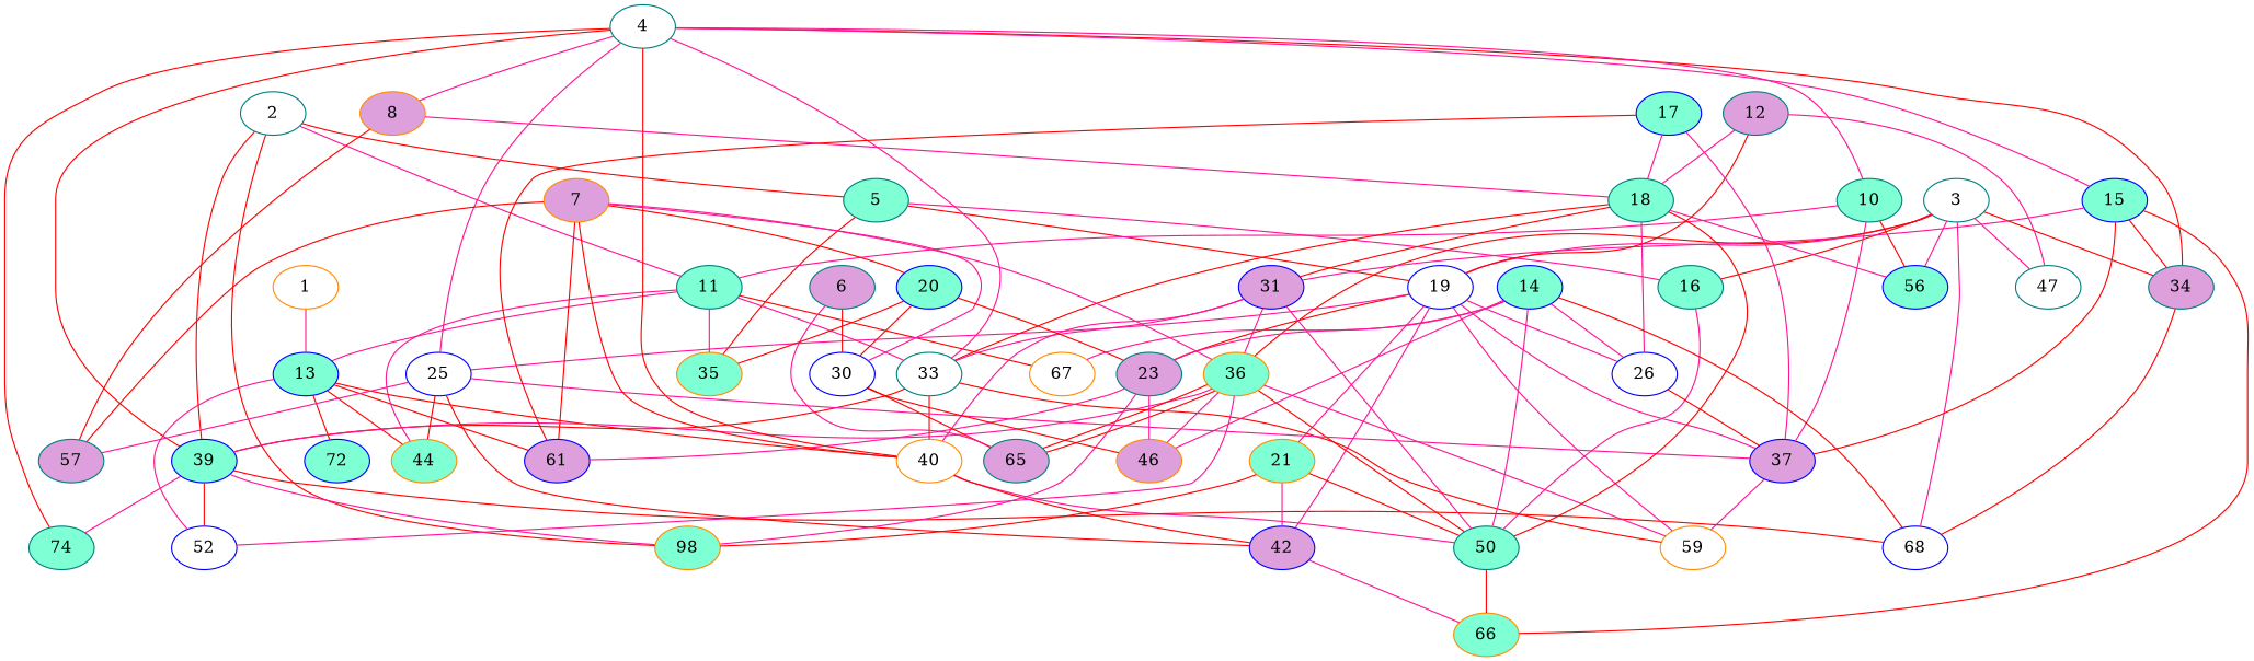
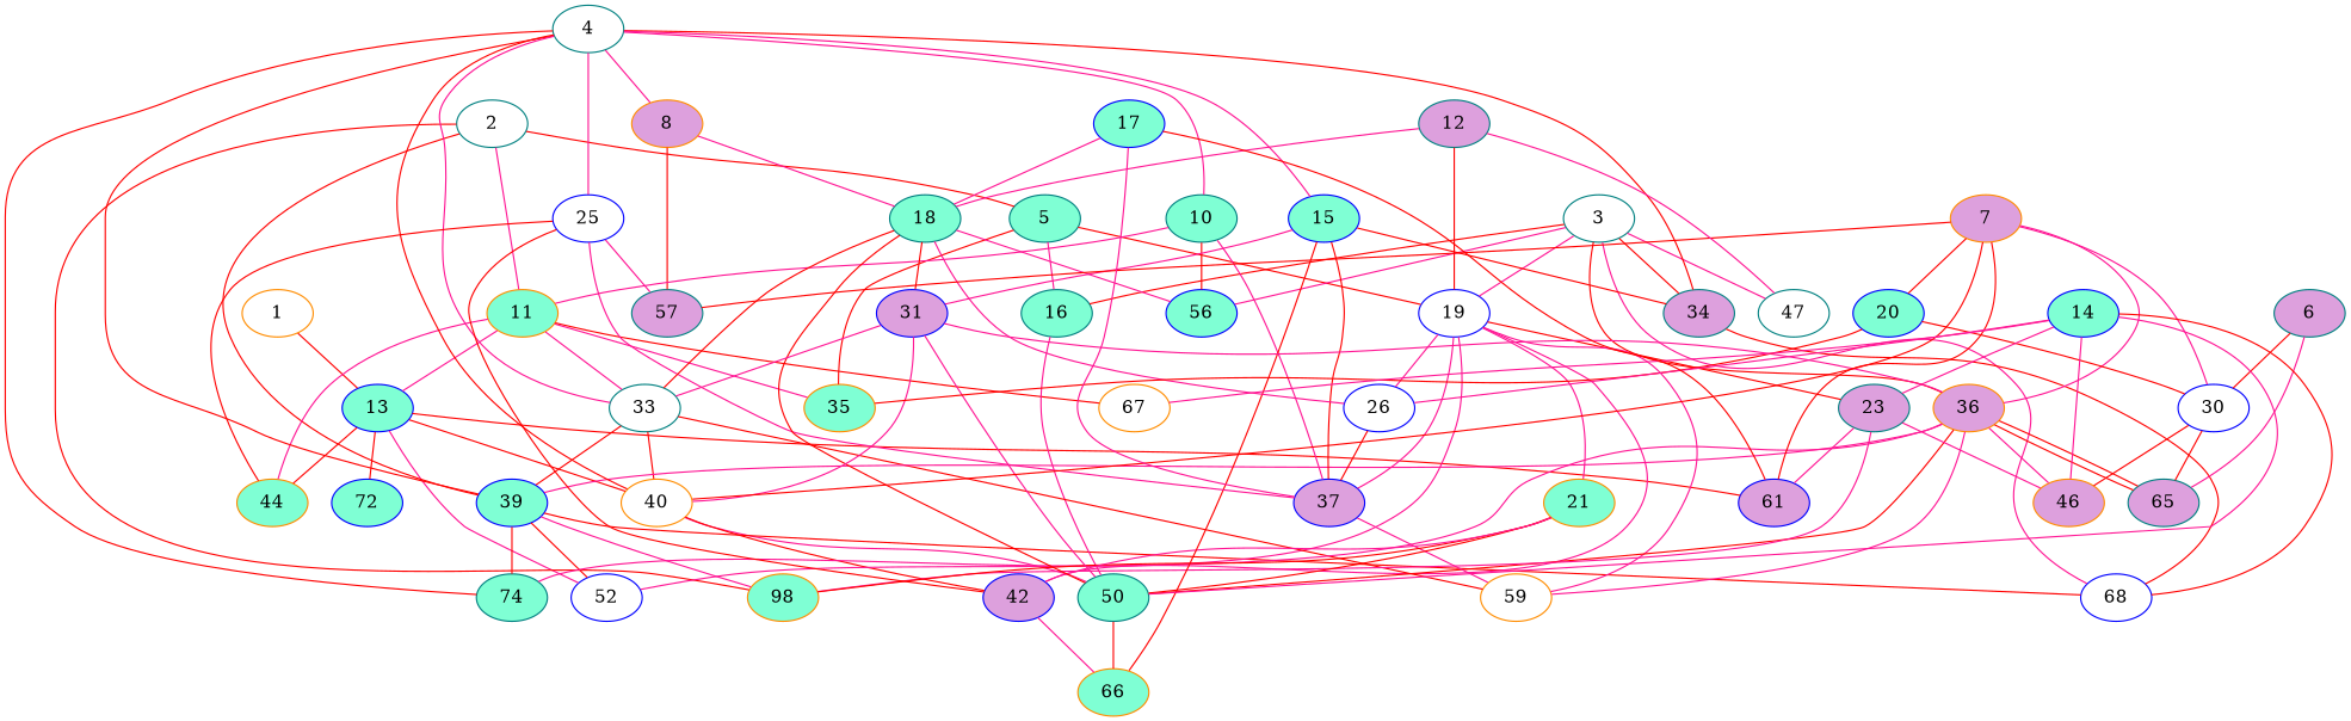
  graph {
    node [color=blue fillcolor=aquamarine style=filled]
    edge [color=deeppink]
    13 [super="+75"]
    40 [color=darkorange fillcolor=white super="+62"]
    72
    61 [fillcolor=plum]
    44 [color=darkorange]
    52 [fillcolor=white super="+54"]
    1 [color=darkorange fillcolor=white]
    2 [color=teal fillcolor=white super="+9"]
    5 [color=teal super="+76"]
-   11 [color=teal super="+53"]
+   11 [color=darkorange super="+53"]
    39 [super="+73"]
    n12 [color=darkorange label=98]
    16 [color=teal super="+69"]
    19 [fillcolor=white super="+63"]
    35 [color=darkorange]
    33 [color=teal fillcolor=white super="+71"]
    67 [color=darkorange fillcolor=white]
    68 [fillcolor=white]
    74 [color=teal]
    3 [color=teal fillcolor=white super="+38"]
    34 [color=teal fillcolor=plum]
-   36 [color=darkorange super="+51"]
+   36 [color=darkorange fillcolor=plum super="+51"]
    47 [color=teal fillcolor=white]
    56
    50 [color=teal super="+78"]
    37 [fillcolor=plum super="+64"]
    23 [color=teal fillcolor=plum]
    26 [fillcolor=white super="+60"]
    21 [color=darkorange super="+22"]
    42 [fillcolor=plum super="+43"]
    59 [color=darkorange fillcolor=white]
    65 [color=teal fillcolor=plum]
    46 [color=darkorange fillcolor=plum super="+55"]
    4 [color=teal fillcolor=white super="+48"]
    8 [color=darkorange fillcolor=plum]
    10 [color=teal super="+24"]
    15 [super="+32"]
    25 [fillcolor=white super="+29"]
    57 [color=teal fillcolor=plum]
    18 [color=teal super="+27"]
    31 [fillcolor=plum super="+77"]
    66 [color=darkorange]
    30 [fillcolor=white super="+49"]
    6 [color=teal fillcolor=plum]
    7 [color=darkorange fillcolor=plum super="+28"]
    20
    12 [color=teal fillcolor=plum]
    14 [super="+45"]
    17 [super="+70"]
    13 -- 40 [color=red]
    13 -- 72 [color=red]
    13 -- 61 [color=red weight=2]
    13 -- 44 [color=red]
    13 -- 52
    40 -- 50
    40 -- 42 [color=red]
-   1 -- 13 [weight=2]
+   1 -- 13 [color=red weight=2]
    2 -- 5 [color=red]
    2 -- 11
    2 -- 39 [color=red]
    2 -- n12 [color=red]
    5 -- 16
    5 -- 19 [color=red]
    5 -- 35 [color=red]
    11 -- 13
    11 -- 44
    11 -- 35
    11 -- 33
    11 -- 67 [color=red]
    39 -- 52 [color=red]
    39 -- n12
    39 -- 68 [color=red]
-   39 -- 74
+   39 -- 74 [color=red]
    16 -- 50
-   19 -- 25 [weight=2]
+   19 -- 74 [weight=2]
    19 -- 37
    19 -- 23 [color=red]
    19 -- 26
    19 -- 21
    19 -- 42
    19 -- 59
    33 -- 40 [color=red]
    33 -- 39 [color=red]
    33 -- 59 [color=red]
    3 -- 16 [color=red]
    3 -- 19
    3 -- 68
    3 -- 34 [color=red]
    3 -- 36 [color=red]
    3 -- 47
    3 -- 56
    34 -- 68 [color=red]
    36 -- 52
    36 -- 39
    36 -- 50 [color=red]
    36 -- 59
    36 -- 65 [color=red]
    36 -- 65 [color=red]
    36 -- 46
    50 -- 66 [color=red]
    37 -- 59
    23 -- 61
    23 -- n12
    23 -- 46
    26 -- 37 [color=red weight=2]
    21 -- n12 [color=red]
    21 -- 50 [color=red]
    21 -- 42
    42 -- 66
    4 -- 40 [color=red]
    4 -- 39 [color=red]
    4 -- 33
    4 -- 74 [color=red]
    4 -- 34 [color=red]
    4 -- 8
    4 -- 10
    4 -- 15
    4 -- 25
    8 -- 57 [color=red]
    8 -- 18
    10 -- 11
    10 -- 56 [color=red]
    10 -- 37
    15 -- 34 [color=red]
    15 -- 37 [color=red]
    15 -- 31
    15 -- 66 [color=red]
    25 -- 44 [color=red]
    25 -- 37
    25 -- 42 [color=red]
    25 -- 57
    18 -- 33 [color=red]
    18 -- 56
    18 -- 50 [color=red]
    18 -- 26
    18 -- 31 [color=red]
    31 -- 40
    31 -- 33
    31 -- 36
    31 -- 50
    30 -- 65 [color=red]
    30 -- 46 [color=red]
    6 -- 65
    6 -- 30 [color=red]
    7 -- 40 [color=red]
    7 -- 61 [color=red]
    7 -- 36
    7 -- 57 [color=red]
    7 -- 30
    7 -- 20 [color=red]
    20 -- 35 [color=red]
-   20 -- 23 [color=red]
    20 -- 30 [color=red]
    12 -- 19 [color=red]
    12 -- 47
    12 -- 18
    14 -- 67
    14 -- 68 [color=red]
    14 -- 50
    14 -- 23
    14 -- 26
    14 -- 46
    17 -- 61 [color=red]
    17 -- 37 [weight=3]
    17 -- 18
  }
